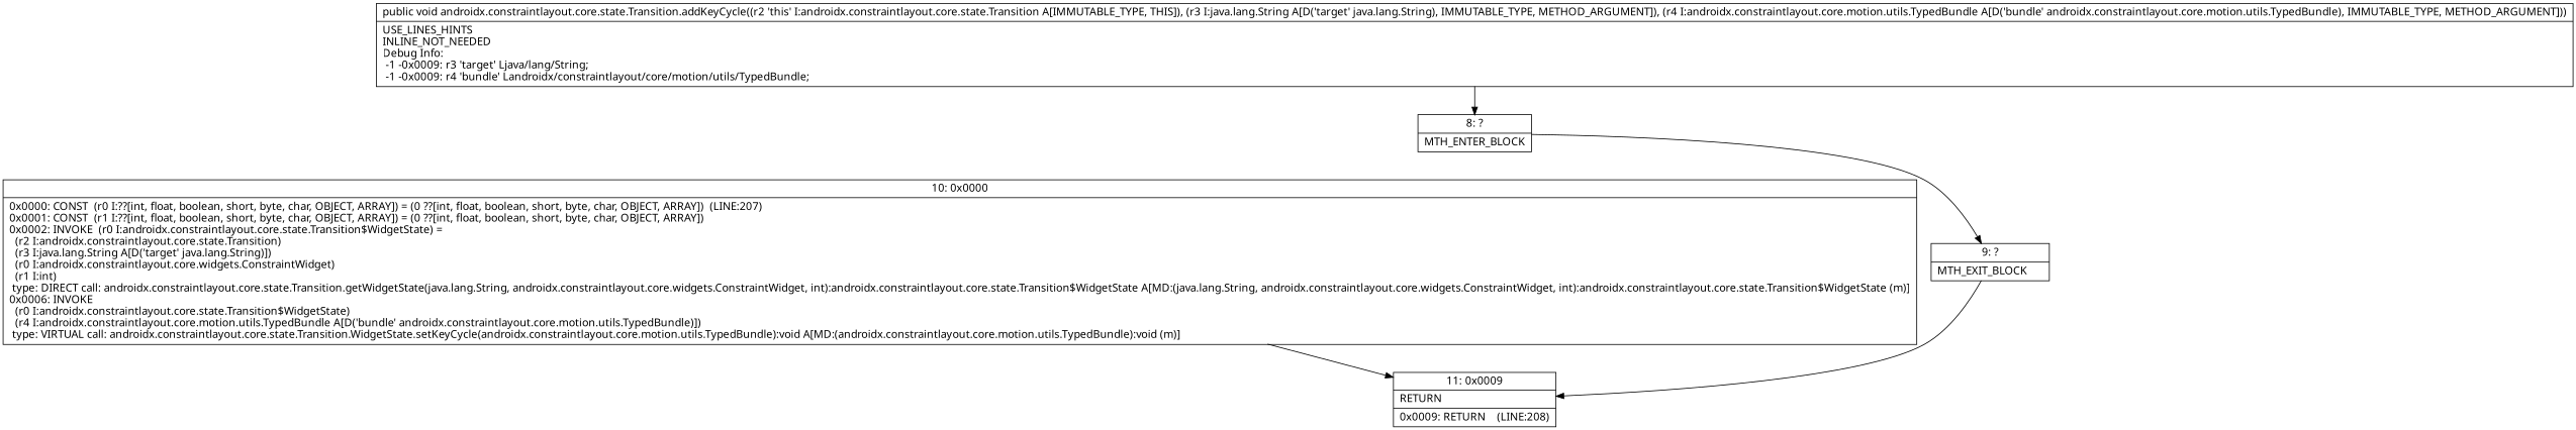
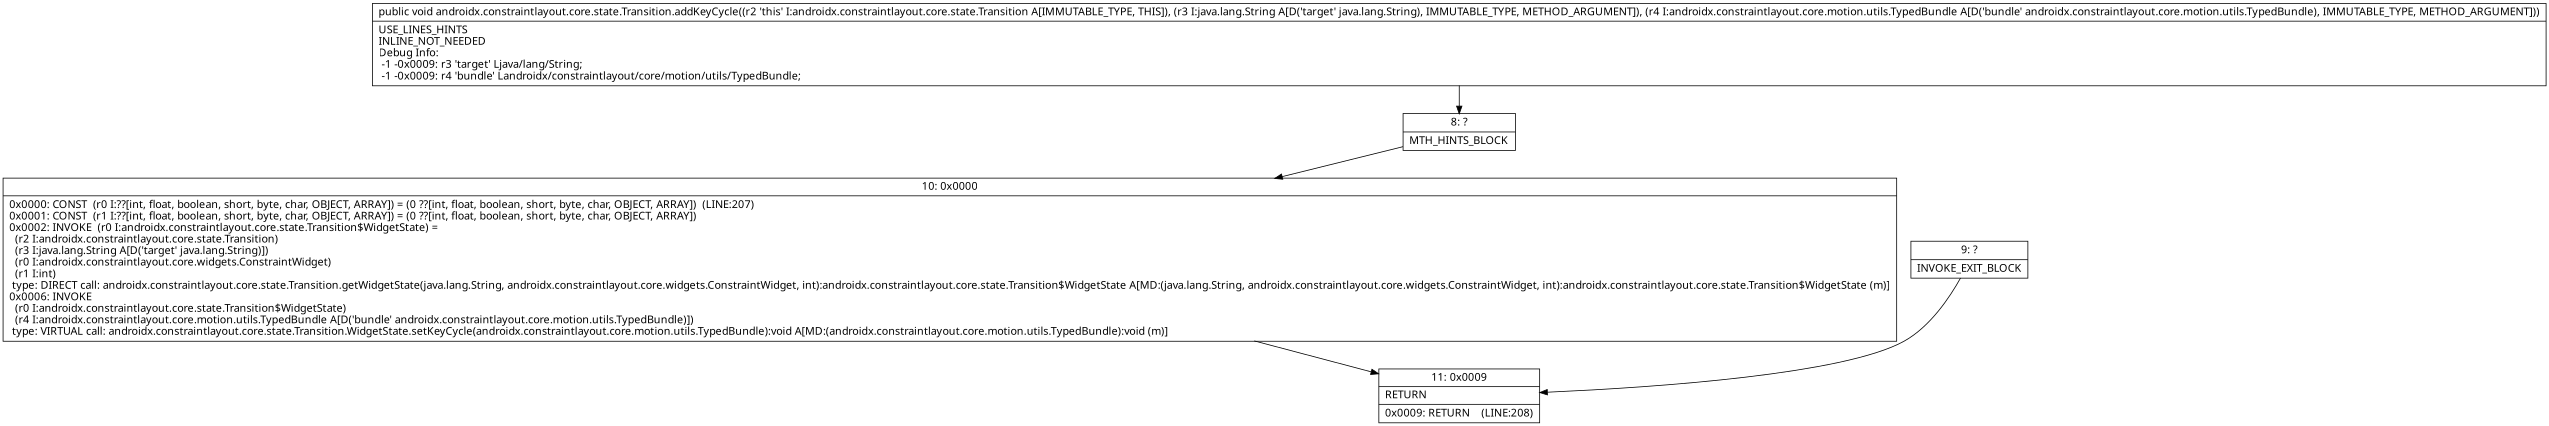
  digraph {
    fontname="Noto Sans"
    node [fontname="Noto Sans" shape=record]
    edge [fontname="Noto Sans"]
-   n1 [label="{8\:\ ?|MTH_ENTER_BLOCK\l}"]
+   n1 [label="{8\:\ ?|MTH_HINTS_BLOCK\l}"]
    n2 [label="{10\:\ 0x0000|0x0000: CONST  (r0 I:??[int, float, boolean, short, byte, char, OBJECT, ARRAY]) = (0 ??[int, float, boolean, short, byte, char, OBJECT, ARRAY])  (LINE:207)\l0x0001: CONST  (r1 I:??[int, float, boolean, short, byte, char, OBJECT, ARRAY]) = (0 ??[int, float, boolean, short, byte, char, OBJECT, ARRAY]) \l0x0002: INVOKE  (r0 I:androidx.constraintlayout.core.state.Transition$WidgetState) = \l  (r2 I:androidx.constraintlayout.core.state.Transition)\l  (r3 I:java.lang.String A[D('target' java.lang.String)])\l  (r0 I:androidx.constraintlayout.core.widgets.ConstraintWidget)\l  (r1 I:int)\l type: DIRECT call: androidx.constraintlayout.core.state.Transition.getWidgetState(java.lang.String, androidx.constraintlayout.core.widgets.ConstraintWidget, int):androidx.constraintlayout.core.state.Transition$WidgetState A[MD:(java.lang.String, androidx.constraintlayout.core.widgets.ConstraintWidget, int):androidx.constraintlayout.core.state.Transition$WidgetState (m)]\l0x0006: INVOKE  \l  (r0 I:androidx.constraintlayout.core.state.Transition$WidgetState)\l  (r4 I:androidx.constraintlayout.core.motion.utils.TypedBundle A[D('bundle' androidx.constraintlayout.core.motion.utils.TypedBundle)])\l type: VIRTUAL call: androidx.constraintlayout.core.state.Transition.WidgetState.setKeyCycle(androidx.constraintlayout.core.motion.utils.TypedBundle):void A[MD:(androidx.constraintlayout.core.motion.utils.TypedBundle):void (m)]\l}"]
    n3 [label="{11\:\ 0x0009|RETURN\l|0x0009: RETURN    (LINE:208)\l}"]
-   n4 [label="{9\:\ ?|MTH_EXIT_BLOCK\l}"]
+   n4 [label="{9\:\ ?|INVOKE_EXIT_BLOCK\l}"]
    n5 [label="{public void androidx.constraintlayout.core.state.Transition.addKeyCycle((r2 'this' I:androidx.constraintlayout.core.state.Transition A[IMMUTABLE_TYPE, THIS]), (r3 I:java.lang.String A[D('target' java.lang.String), IMMUTABLE_TYPE, METHOD_ARGUMENT]), (r4 I:androidx.constraintlayout.core.motion.utils.TypedBundle A[D('bundle' androidx.constraintlayout.core.motion.utils.TypedBundle), IMMUTABLE_TYPE, METHOD_ARGUMENT]))  | USE_LINES_HINTS\lINLINE_NOT_NEEDED\lDebug Info:\l  \-1 \-0x0009: r3 'target' Ljava\/lang\/String;\l  \-1 \-0x0009: r4 'bundle' Landroidx\/constraintlayout\/core\/motion\/utils\/TypedBundle;\l}"]
-   n1 -> n4
+   n1 -> n2
    n2 -> n3
    n4 -> n3
    n5 -> n1
  }
